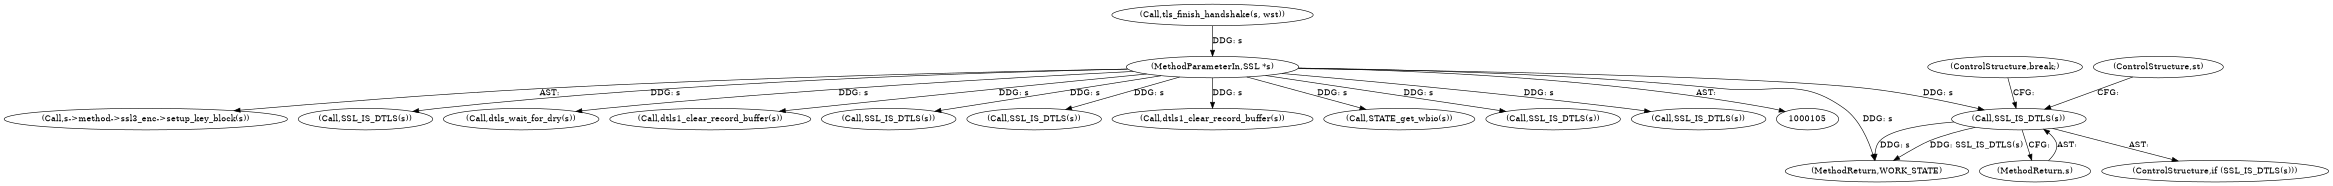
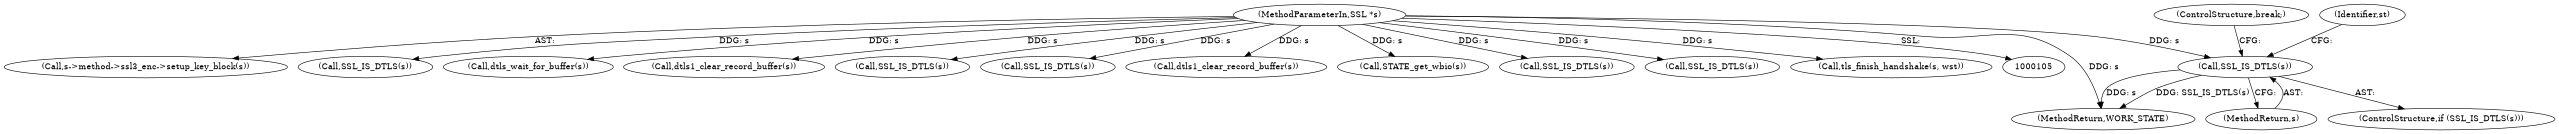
  digraph {
    n1 [label="(Call,SSL_IS_DTLS(s))"]
    n2 [label="(MethodReturn,WORK_STATE)"]
    n3 [label="(MethodReturn,s)"]
    n4 [label="(ControlStructure,if (SSL_IS_DTLS(s)))"]
    n5 [label="(MethodParameterIn,SSL *s)"]
    n6 [label="(Call,s->method->ssl3_enc->setup_key_block(s))"]
    n7 [label="(Call,SSL_IS_DTLS(s))"]
-   n8 [label="(Call,dtls_wait_for_dry(s))"]
+   n8 [label="(Call,dtls_wait_for_buffer(s))"]
    n9 [label="(Call,dtls1_clear_record_buffer(s))"]
    n10 [label="(Call,SSL_IS_DTLS(s))"]
    n11 [label="(Call,SSL_IS_DTLS(s))"]
    n12 [label="(Call,dtls1_clear_record_buffer(s))"]
    n13 [label="(Call,STATE_get_wbio(s))"]
    n14 [label="(Call,SSL_IS_DTLS(s))"]
    n15 [label="(Call,SSL_IS_DTLS(s))"]
    n16 [label="(Call,tls_finish_handshake(s, wst))"]
    1000105
    n18 [label="(ControlStructure,break;)"]
-   n19 [label="(ControlStructure,st)"]
+   n19 [label="(Identifier,st)"]
    n1 -> n2 [label="DDG: SSL_IS_DTLS(s)"]
    n1 -> n2 [label="DDG: s"]
    n1 -> n3 [label="CFG: "]
    n1 -> n4 [label="AST: "]
    n3 -> n1 [label="AST: "]
    n5 -> n1 [label="DDG: s"]
    n5 -> n2 [label="DDG: s"]
    n5 -> n6 [label="AST: "]
    n5 -> n7 [label="DDG: s"]
    n5 -> n8 [label="DDG: s"]
    n5 -> n9 [label="DDG: s"]
    n5 -> n10 [label="DDG: s"]
    n5 -> n11 [label="DDG: s"]
    n5 -> n12 [label="DDG: s"]
    n5 -> n13 [label="DDG: s"]
    n5 -> n14 [label="DDG: s"]
    n5 -> n15 [label="DDG: s"]
-   n16 -> n5 [label="DDG: s"]
-   n5 -> 1000105 [label="AST: "]
+   n5 -> n16 [label="DDG: s"]
+   n5 -> 1000105 [label="SSL: "]
    n18 -> n1 [label="CFG: "]
    n19 -> n1 [label="CFG: "]
  }
